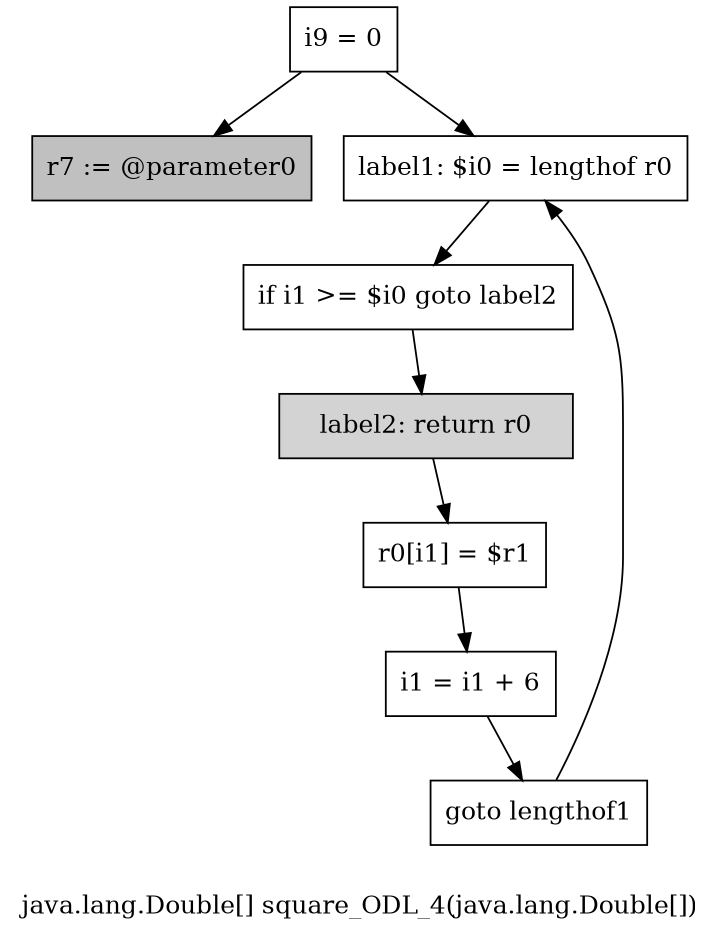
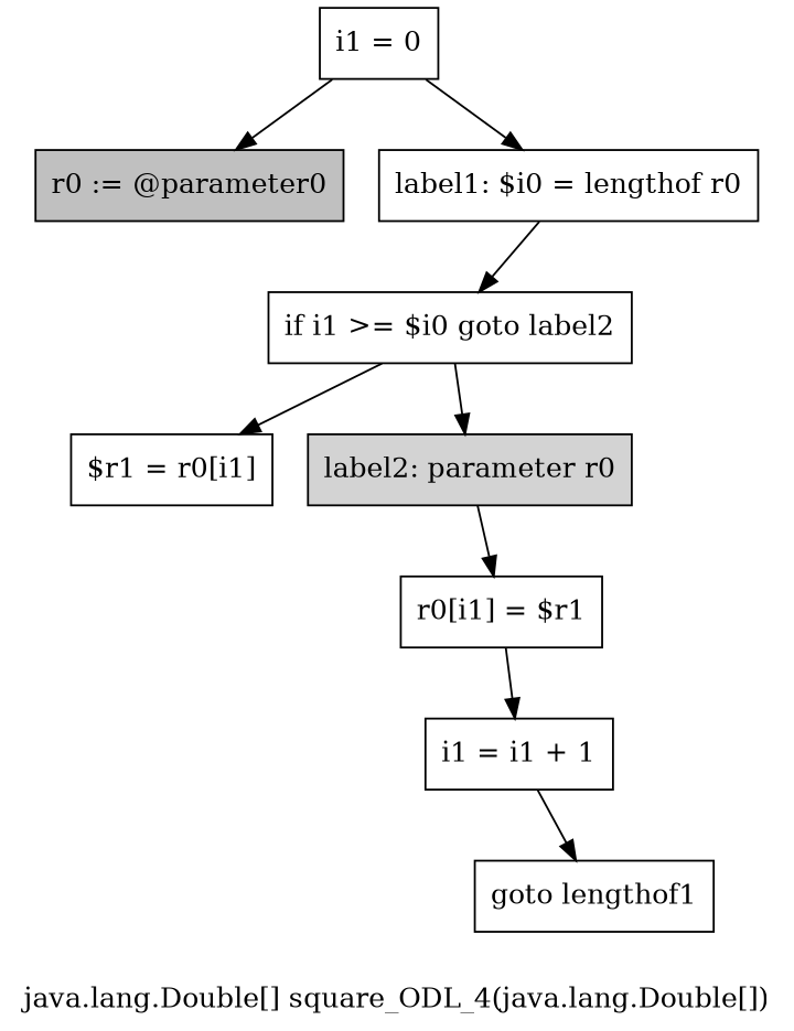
  digraph {
    label="java.lang.Double[] square_ODL_4(java.lang.Double[])"
    node [shape=box]
-   n1 [fillcolor=gray label="r7 := @parameter0" style=filled]
-   n2 [label="i9 = 0"]
+   n1 [fillcolor=gray label="r0 := @parameter0" style=filled]
+   n2 [label="i1 = 0"]
    n3 [label="label1: $i0 = lengthof r0"]
    n4 [label="if i1 >= $i0 goto label2"]
-   n6 [fillcolor=lightgray label="label2: return r0" style=filled]
+   n5 [label="$r1 = r0[i1]"]
+   n6 [fillcolor=lightgray label="label2: parameter r0" style=filled]
    n7 [label="r0[i1] = $r1"]
-   n8 [label="i1 = i1 + 6"]
+   n8 [label="i1 = i1 + 1"]
    n9 [label="goto lengthof1"]
    n2 -> n1
    n2 -> n3
    n3 -> n4
+   n4 -> n5
    n4 -> n6
    n6 -> n7
    n7 -> n8
    n8 -> n9
-   n9 -> n3
  }
